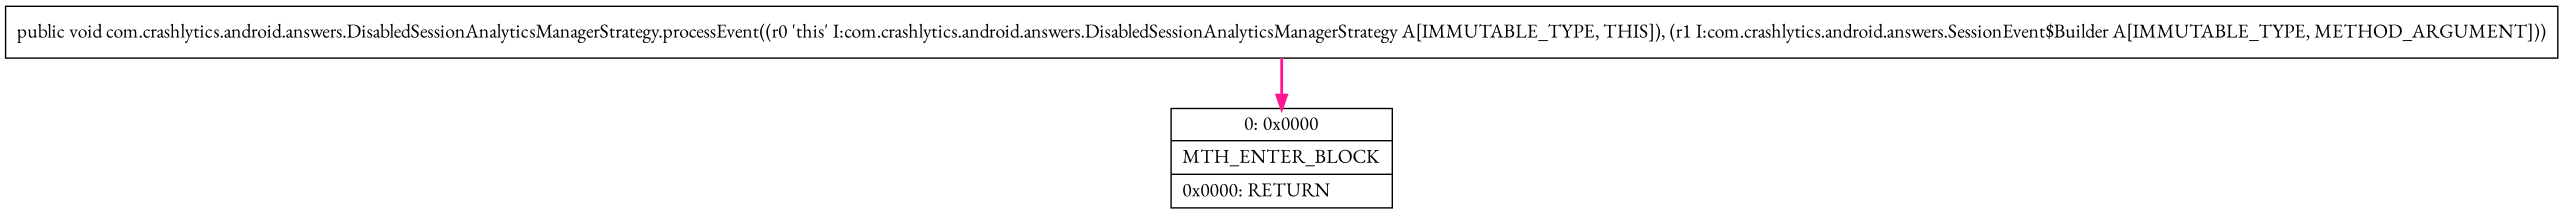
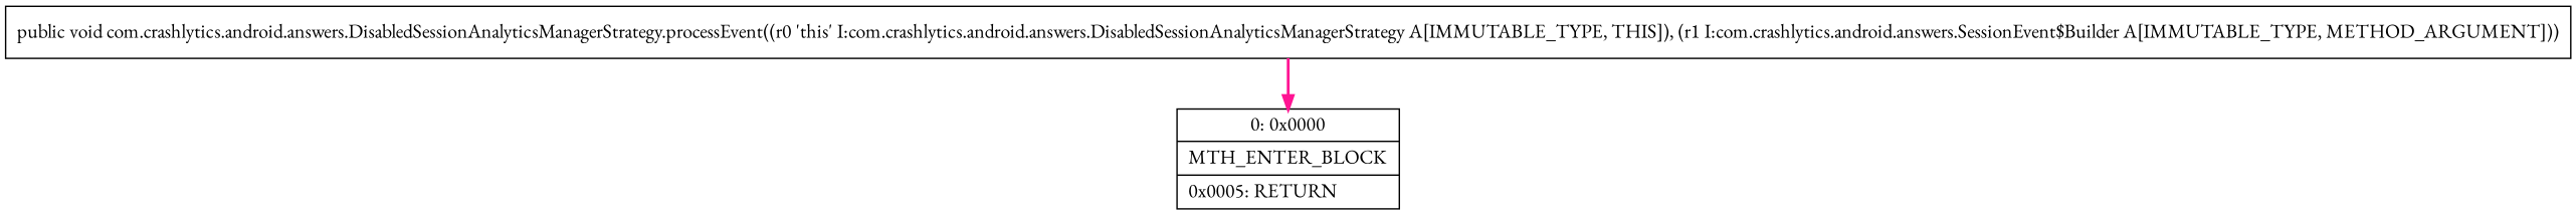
  digraph {
    fontname="EB Garamond"
    node [shape=record fontname="EB Garamond"]
-   n1 [label="{0\:\ 0x0000|MTH_ENTER_BLOCK\l|0x0000: RETURN   \l}"]
+   n1 [label="{0\:\ 0x0000|MTH_ENTER_BLOCK\l|0x0005: RETURN   \l}"]
    n2 [label="{public void com.crashlytics.android.answers.DisabledSessionAnalyticsManagerStrategy.processEvent((r0 'this' I:com.crashlytics.android.answers.DisabledSessionAnalyticsManagerStrategy A[IMMUTABLE_TYPE, THIS]), (r1 I:com.crashlytics.android.answers.SessionEvent$Builder A[IMMUTABLE_TYPE, METHOD_ARGUMENT])) }"]
    n2 -> n1 [color=deeppink style=bold arrowhead=normal fontname="EB Garamond"]
  }
